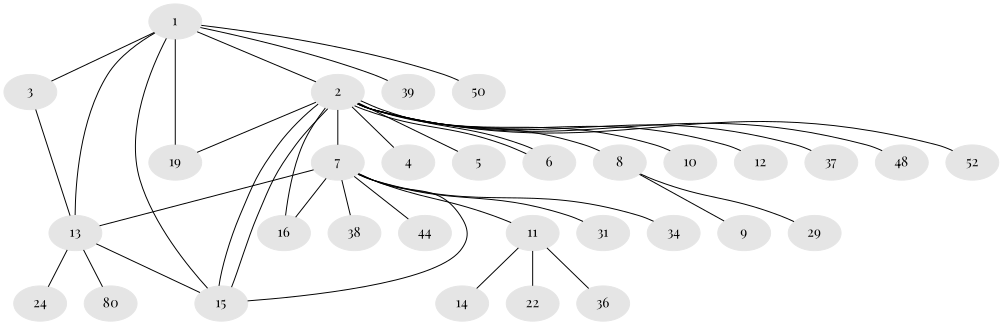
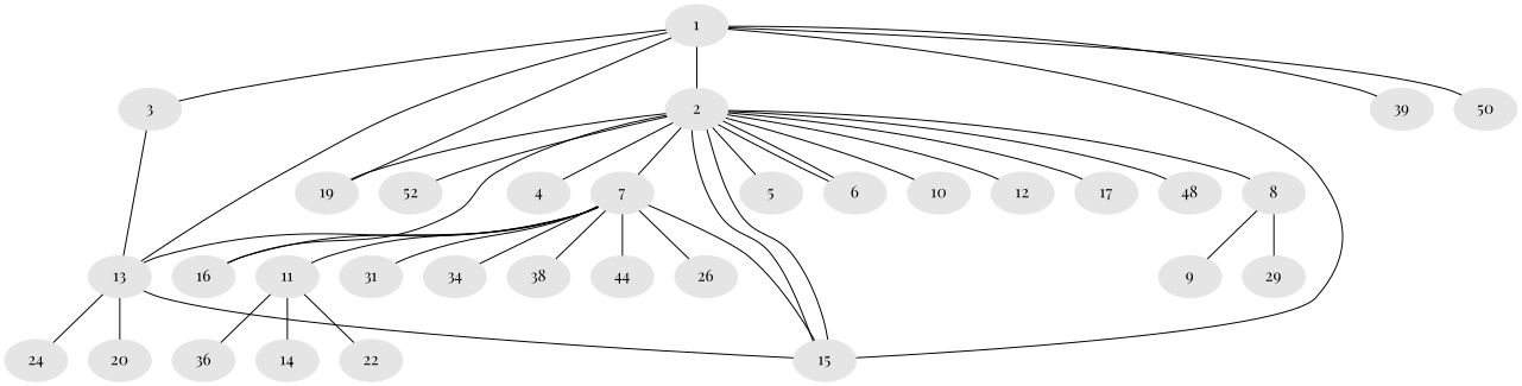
  graph {
    fontname="Playfair Display"
    node [color=gray90 fontname="Playfair Display" style=filled]
    edge [fontname="Playfair Display"]
    2 [super="+51+35+18+30+27"]
    15 [super="+33"]
    19
    4
    5
    6
    7
    8
    10 [super="+28"]
    12
    16
-   37
+   37 [label=17]
    48
    52
    1
    3
    13 [super="+41+42+53+25"]
    39
    50
-   20 [super="+40" label=80]
+   20 [super="+40"]
    24
    11 [super="+17"]
+   26
    31
    34
    38
    n27 [label=44]
    9 [super="+21+32"]
    29
    14
    22
    36
    2 -- 15 [weight=2]
    2 -- 15
    2 -- 19 [weight=2]
    2 -- 4
    2 -- 5
    2 -- 6
    2 -- 6
    2 -- 7 [weight=2]
    2 -- 8
    2 -- 10
    2 -- 12
    2 -- 16
    2 -- 37
    2 -- 48
    2 -- 52
    7 -- 15
    7 -- 16
    7 -- 13 [weight=2]
    7 -- 11
+   7 -- 26
    7 -- 31
    7 -- 34
    7 -- 38
    7 -- n27
    8 -- 9
    8 -- 29
    1 -- 2
    1 -- 15
    1 -- 19
    1 -- 3
    1 -- 13
    1 -- 39
    1 -- 50
    3 -- 13
    13 -- 15
    13 -- 20
    13 -- 24
    11 -- 14
    11 -- 22
    11 -- 36
  }
